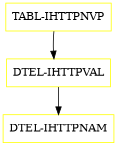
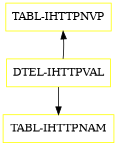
  digraph {
    node [color=yellow shape=box]
    "TABL-IHTTPNVP"
    "DTEL-IHTTPVAL"
-   "DTEL-IHTTPNAM"
-   "TABL-IHTTPNVP" -> "DTEL-IHTTPVAL"
+   "DTEL-IHTTPNAM" [label="TABL-IHTTPNAM"]
+   "DTEL-IHTTPVAL" -> "TABL-IHTTPNVP"
    "DTEL-IHTTPVAL" -> "DTEL-IHTTPNAM"
  }
